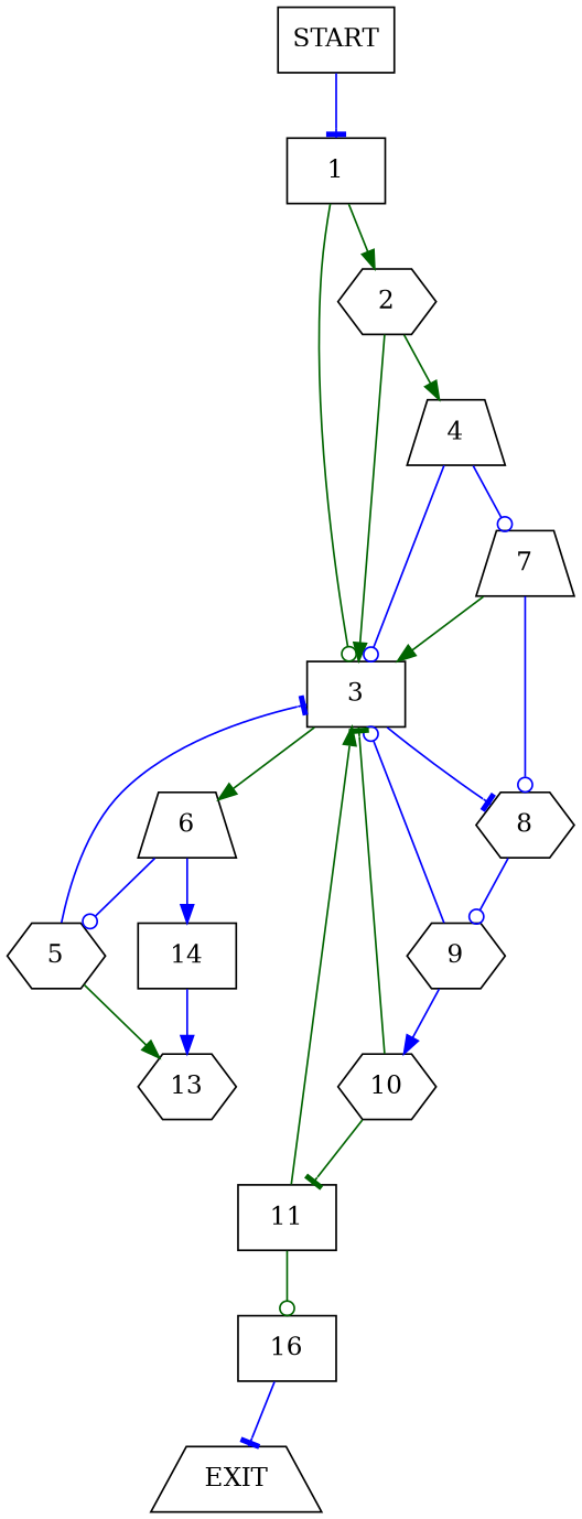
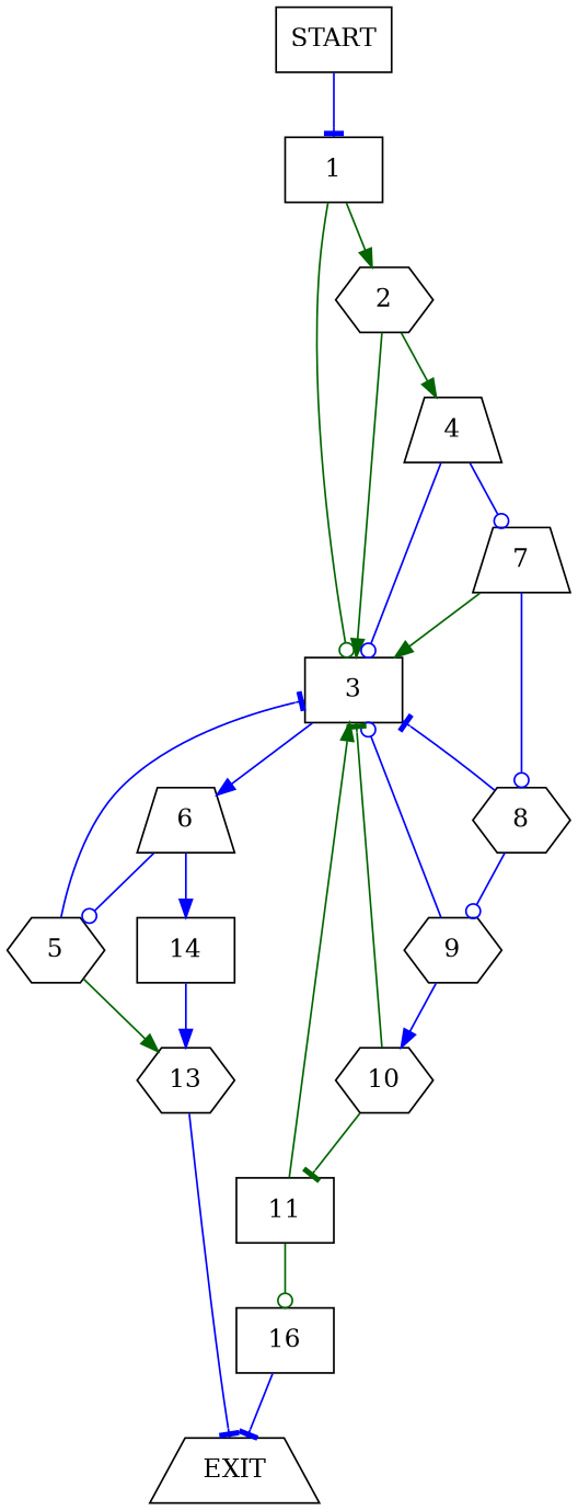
  digraph {
    node [shape=box]
    edge [arrowhead=normal color=blue]
    n1 [label=START]
    1
    2 [shape=hexagon]
    3
    n5 [label=EXIT shape=trapezium]
    4 [shape=trapezium]
    6 [shape=trapezium]
    7 [shape=trapezium]
    5 [shape=hexagon]
    13 [shape=hexagon]
    14
    8 [shape=hexagon]
    9 [shape=hexagon]
    10 [shape=hexagon]
    11
    n16 [label=16]
    n1 -> 1 [arrowhead=tee]
    1 -> 2 [color=darkgreen]
    1 -> 3 [arrowhead=odot color=darkgreen]
    2 -> 3 [color=darkgreen]
    2 -> 4 [color=darkgreen]
-   3 -> 6 [color=darkgreen]
+   3 -> 6
    4 -> 3 [arrowhead=odot]
    4 -> 7 [arrowhead=odot]
    6 -> 5 [arrowhead=odot]
    6 -> 14
    7 -> 3 [color=darkgreen]
    7 -> 8 [arrowhead=odot]
    5 -> 3 [arrowhead=tee]
    5 -> 13 [color=darkgreen]
+   13 -> n5 [arrowhead=tee]
    14 -> 13
-   3 -> 8 [arrowhead=tee]
+   8 -> 3 [arrowhead=tee]
    8 -> 9 [arrowhead=odot]
    9 -> 3 [arrowhead=odot]
    9 -> 10
    10 -> 3 [arrowhead=tee color=darkgreen]
    10 -> 11 [arrowhead=tee color=darkgreen]
    11 -> 3 [color=darkgreen]
    11 -> n16 [arrowhead=odot color=darkgreen]
    n16 -> n5 [arrowhead=tee]
  }
